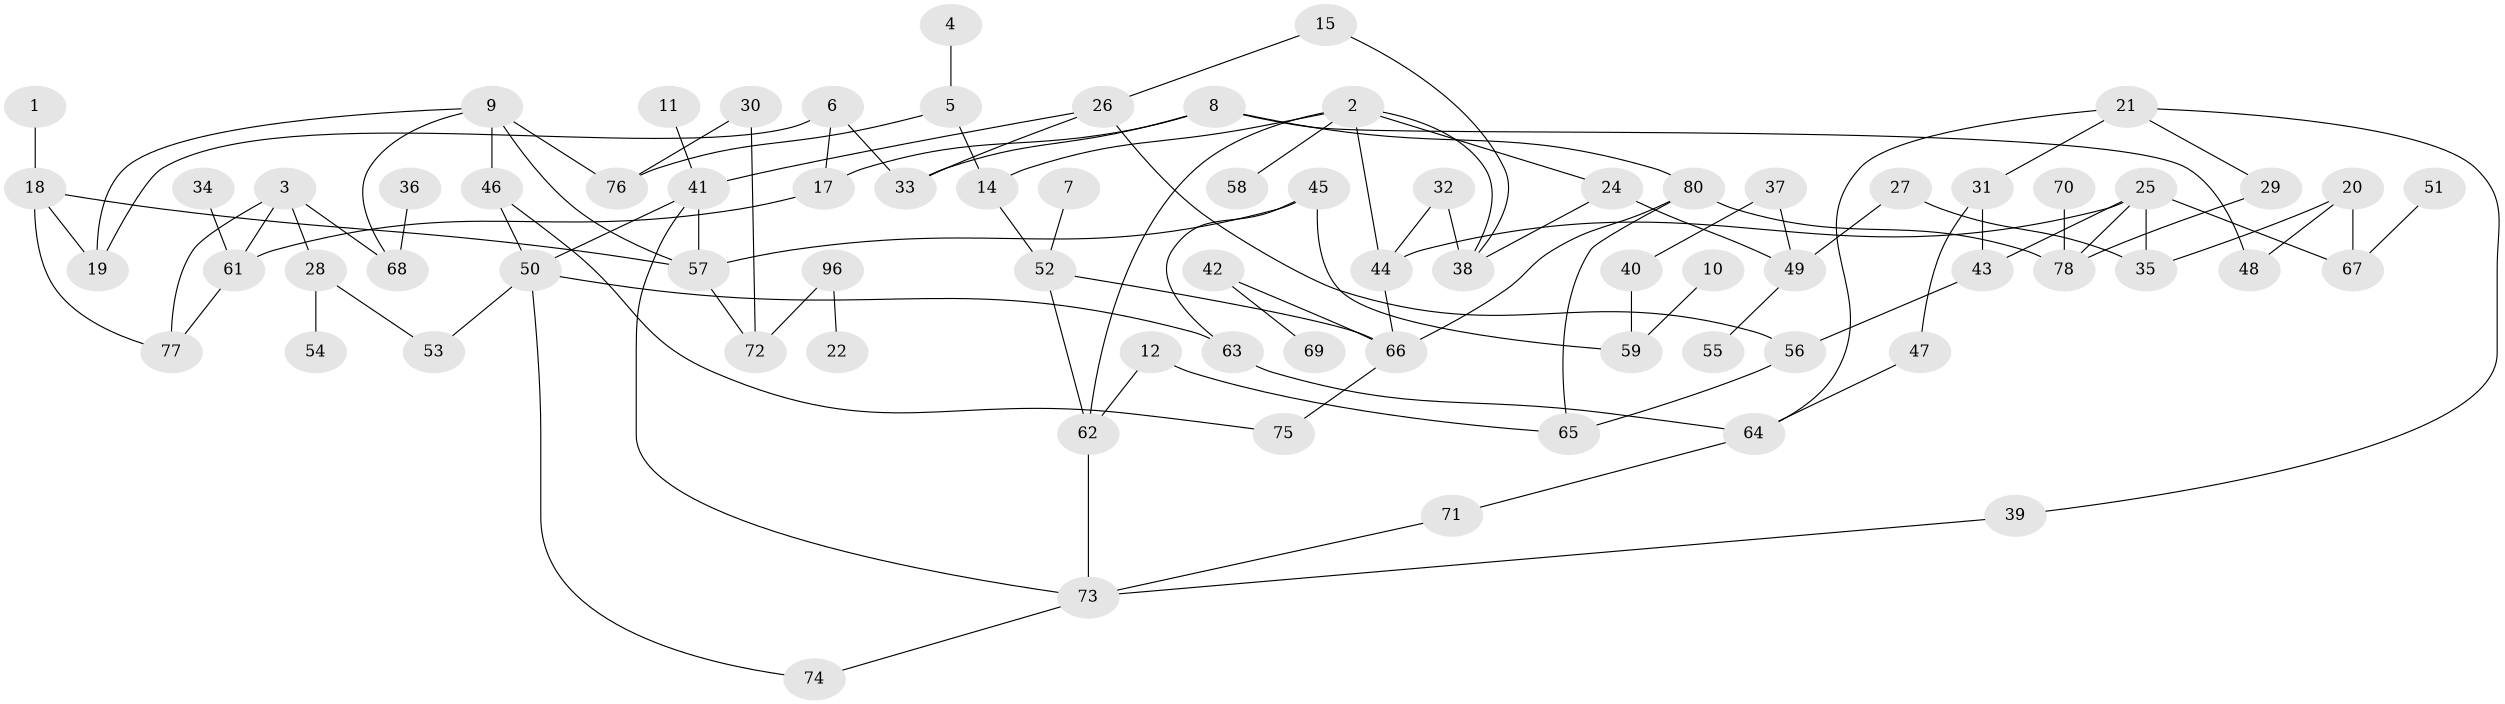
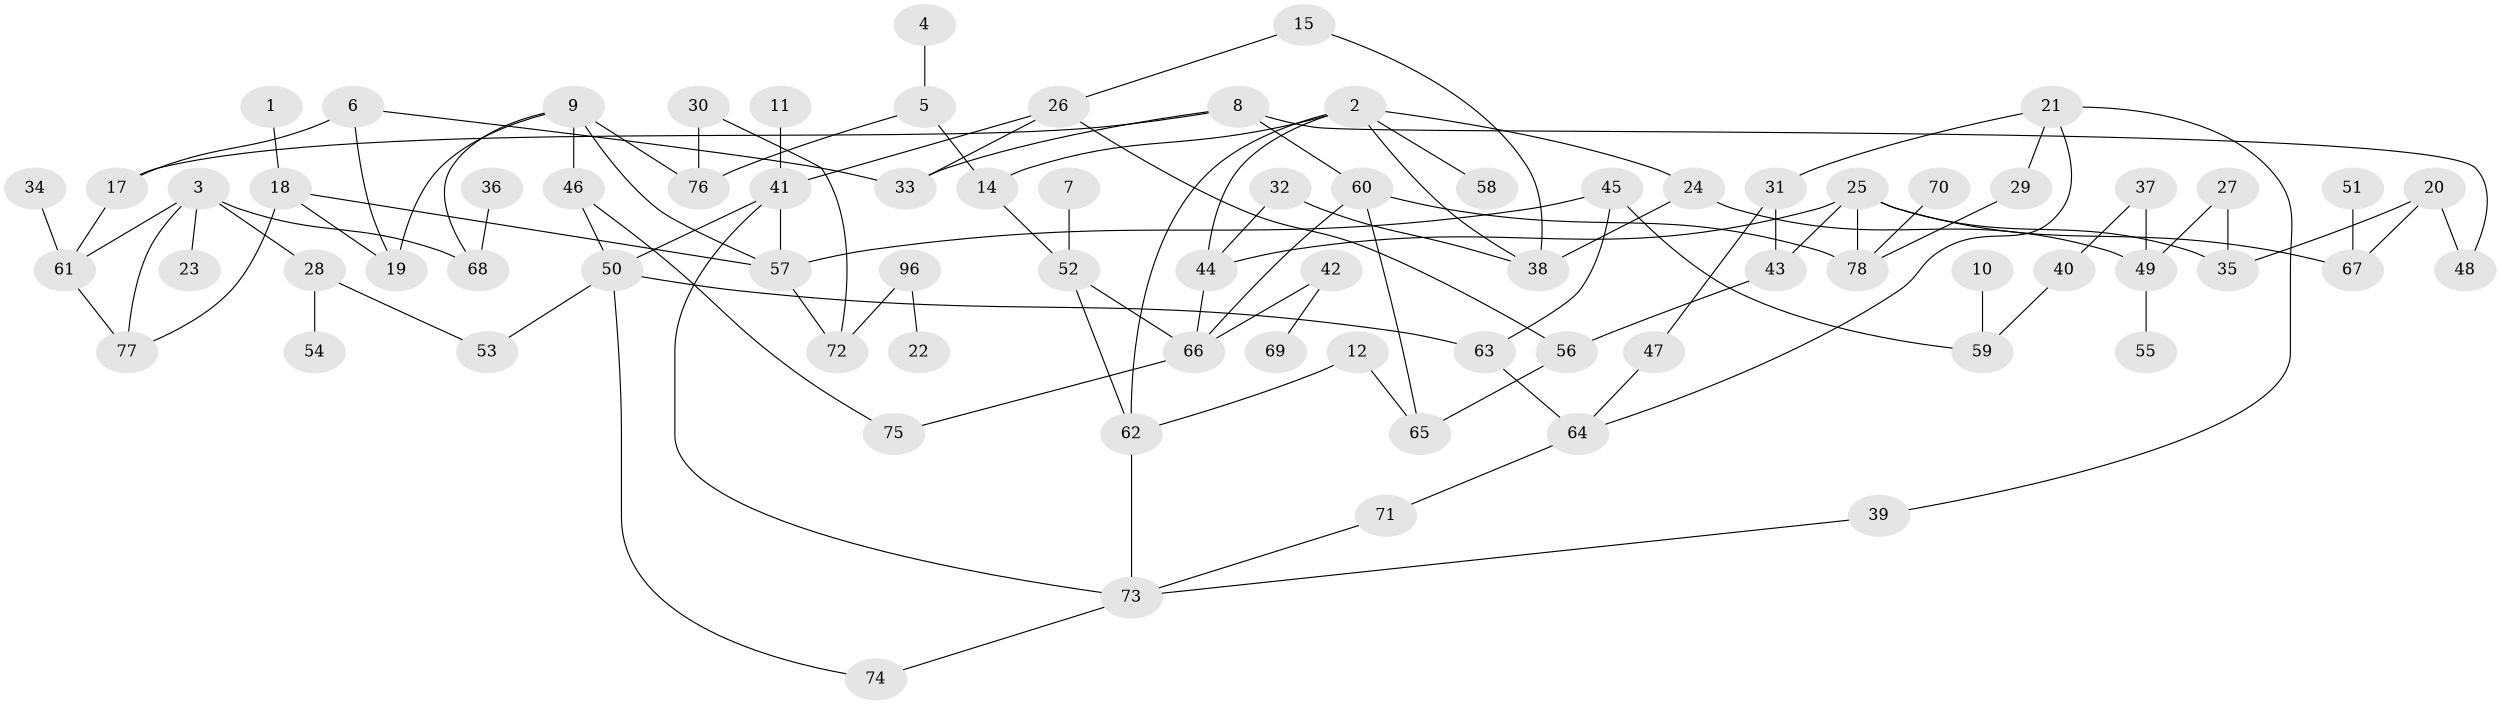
  graph {
    node [color=gray90 style=filled]
    1
    18
    77
    19
    57
    2
    14
    24
    38
    44
    58
    62
    52
    49
    66
    73
    3
+   23
    28
    61
    68
    53
    54
    4
    5
    76
    6
    17
    33
    7
    8
    48
-   60 [label=80]
+   60
    65
    78
    9
    46
    50
    75
    72
    10
    59
    11
    41
    12
    15
    26
    56
    n49 [label=96]
    22
    20
    35
    67
    21
    29
    31
    39
    64
    43
    47
    71
    55
    25
    27
    30
    32
    34
    36
    37
    40
    74
    63
    42
    69
    45
    51
    70
    1 -- 18
    18 -- 77
    18 -- 19
    18 -- 57
    57 -- 72
    2 -- 14
    2 -- 24
    2 -- 38
    2 -- 44
    2 -- 58
    2 -- 62
    14 -- 52
    24 -- 38
    24 -- 49
    44 -- 66
    62 -- 73
    52 -- 62
    52 -- 66
    49 -- 55
    66 -- 75
    73 -- 74
    3 -- 77
+   3 -- 23
    3 -- 28
    3 -- 61
    3 -- 68
    28 -- 53
    28 -- 54
    61 -- 77
    4 -- 5
    5 -- 14
    5 -- 76
    6 -- 19
    6 -- 17
    6 -- 33
    17 -- 61
    7 -- 52
    8 -- 17
    8 -- 33
    8 -- 48
    8 -- 60
    60 -- 66
    60 -- 65
    60 -- 78
    9 -- 19
    9 -- 57
    9 -- 68
    9 -- 76
    9 -- 46
    46 -- 50
    46 -- 75
    50 -- 53
    50 -- 74
    50 -- 63
    10 -- 59
    11 -- 41
    41 -- 57
    41 -- 73
    41 -- 50
    12 -- 62
    12 -- 65
    15 -- 38
    15 -- 26
    26 -- 33
    26 -- 41
    26 -- 56
    56 -- 65
    n49 -- 72
    n49 -- 22
    20 -- 48
    20 -- 35
    20 -- 67
    21 -- 29
    21 -- 31
    21 -- 39
    21 -- 64
    29 -- 78
    31 -- 43
    31 -- 47
    39 -- 73
    64 -- 71
    43 -- 56
    47 -- 64
    71 -- 73
    25 -- 44
    25 -- 78
    25 -- 35
    25 -- 67
    25 -- 43
    27 -- 49
    27 -- 35
    30 -- 76
    30 -- 72
    32 -- 38
    32 -- 44
    34 -- 61
    36 -- 68
    37 -- 49
    37 -- 40
    40 -- 59
    63 -- 64
    42 -- 66
    42 -- 69
    45 -- 57
    45 -- 59
    45 -- 63
    51 -- 67
    70 -- 78
  }
